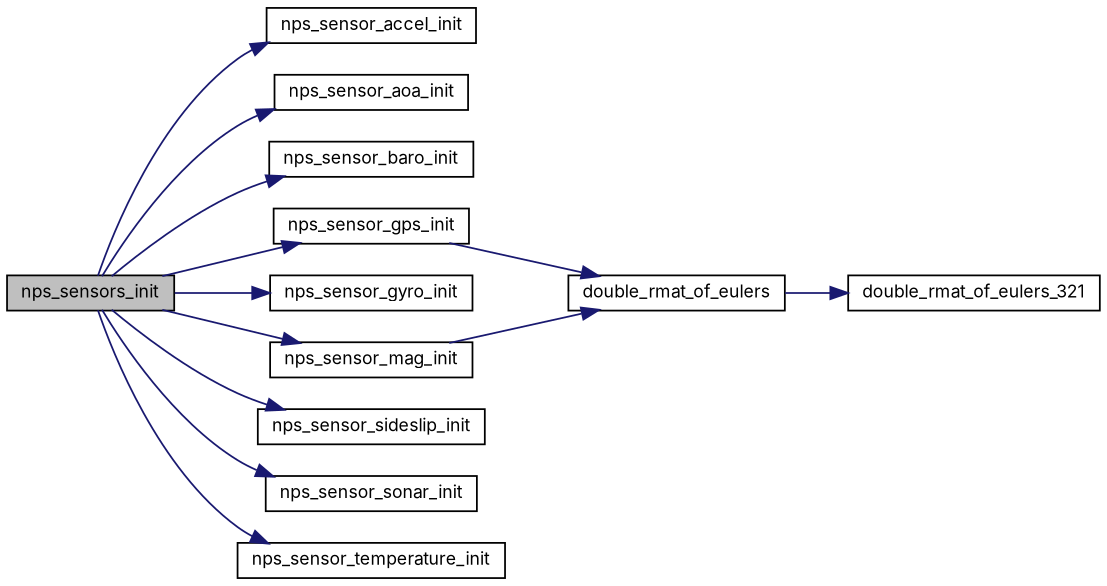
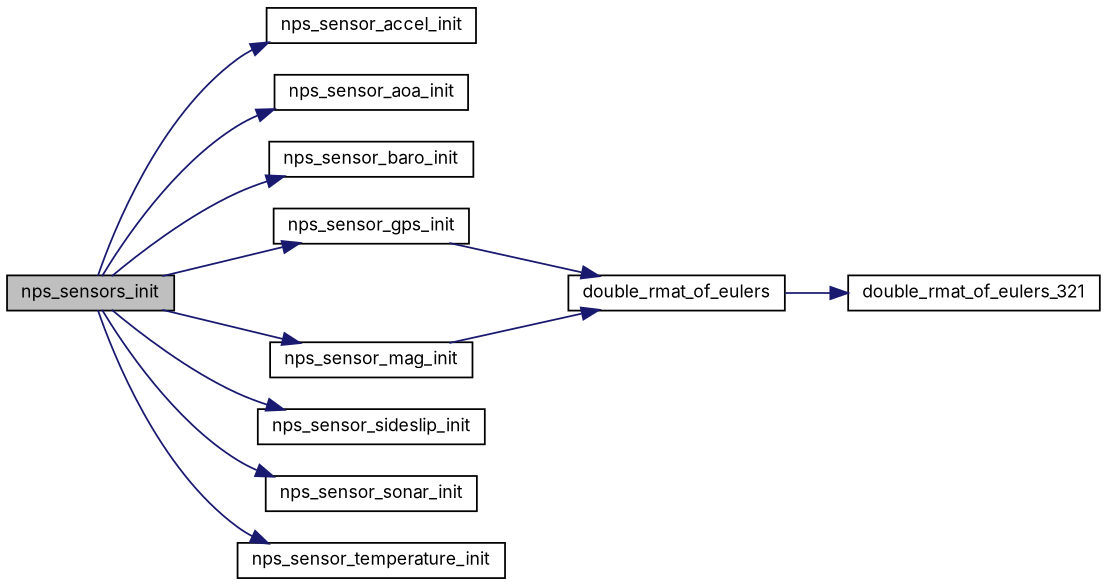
  digraph {
    fontname=Inter
    rankdir=LR
    node [color=black fillcolor=white fontname=Inter fontsize=10 shape=record style=filled]
    edge [color=midnightblue fontname=Inter fontsize=10 labelfontname=FreeSans labelfontsize=10 style=solid]
    n1 [fillcolor=grey75 fontcolor=black height=0.2 label=nps_sensors_init width=0.4]
    n2 [height=0.2 label=nps_sensor_accel_init width=0.4]
    n3 [height=0.2 label=nps_sensor_aoa_init width=0.4]
    n4 [height=0.2 label=nps_sensor_baro_init width=0.4]
    n5 [height=0.2 label=nps_sensor_gps_init width=0.4]
-   n6 [height=0.2 label=nps_sensor_gyro_init width=0.4]
    n7 [height=0.2 label=nps_sensor_mag_init width=0.4]
    n8 [height=0.2 label=nps_sensor_sideslip_init width=0.4]
    n9 [height=0.2 label=nps_sensor_sonar_init width=0.4]
    n10 [height=0.2 label=nps_sensor_temperature_init width=0.4]
    n11 [height=0.2 label=double_rmat_of_eulers width=0.4]
    n12 [height=0.2 label=double_rmat_of_eulers_321 width=0.4]
    n1 -> n2
    n1 -> n3
    n1 -> n4
    n1 -> n5
-   n1 -> n6
    n1 -> n7
    n1 -> n8
    n1 -> n9
    n1 -> n10
    n5 -> n11
    n7 -> n11
    n11 -> n12
  }
